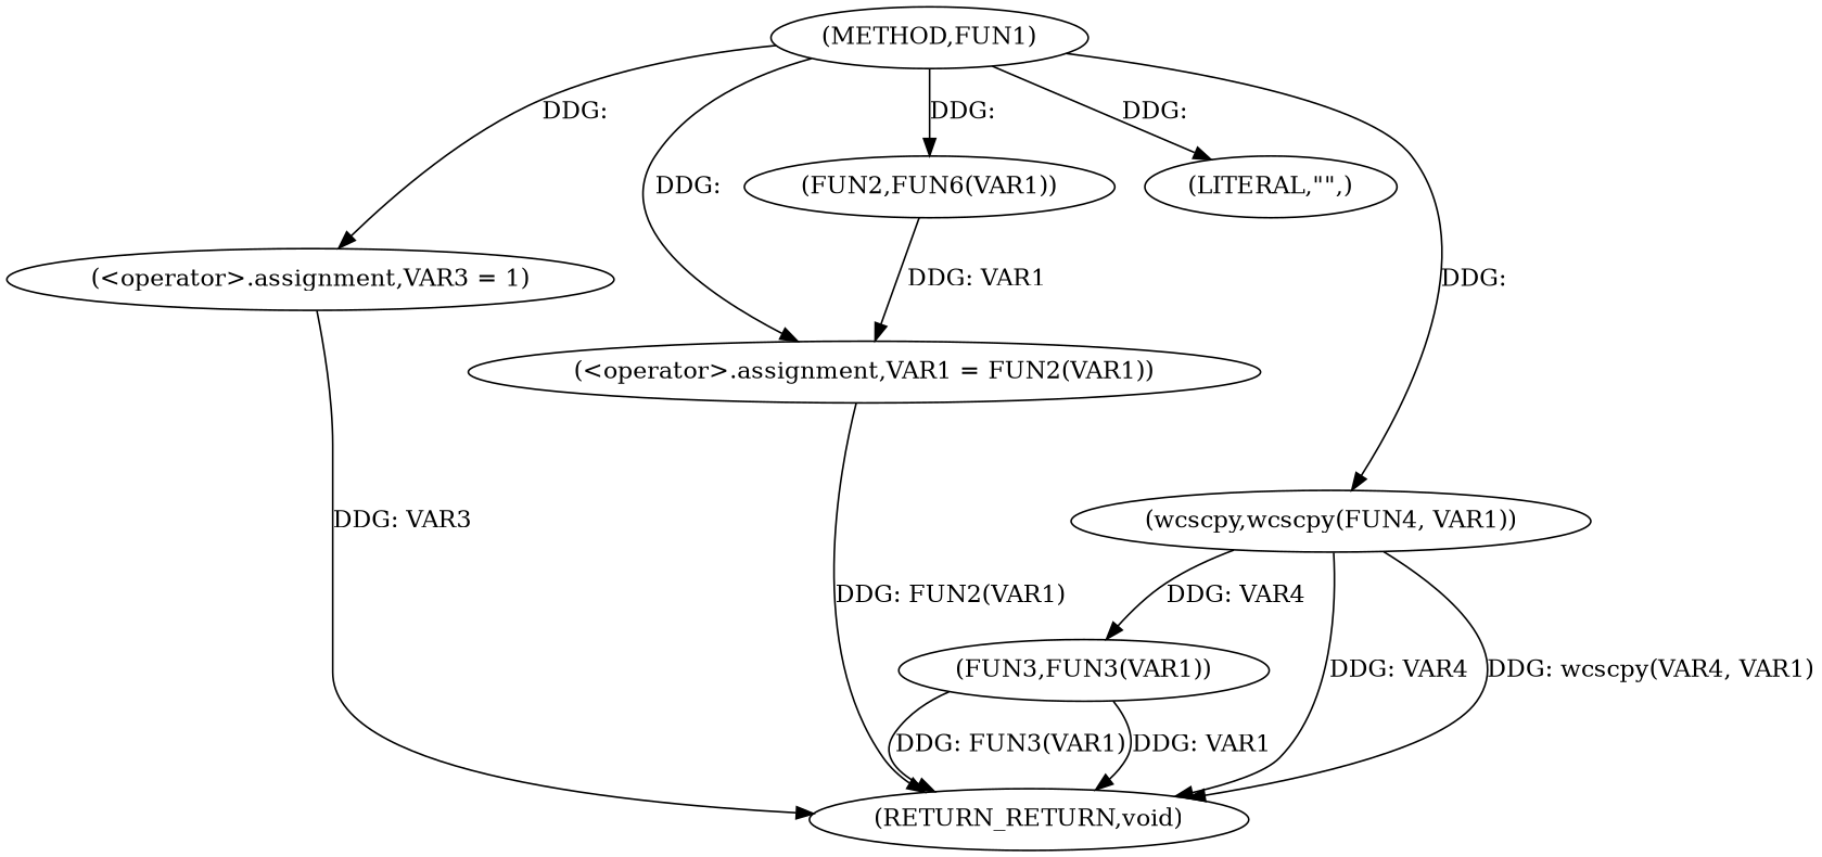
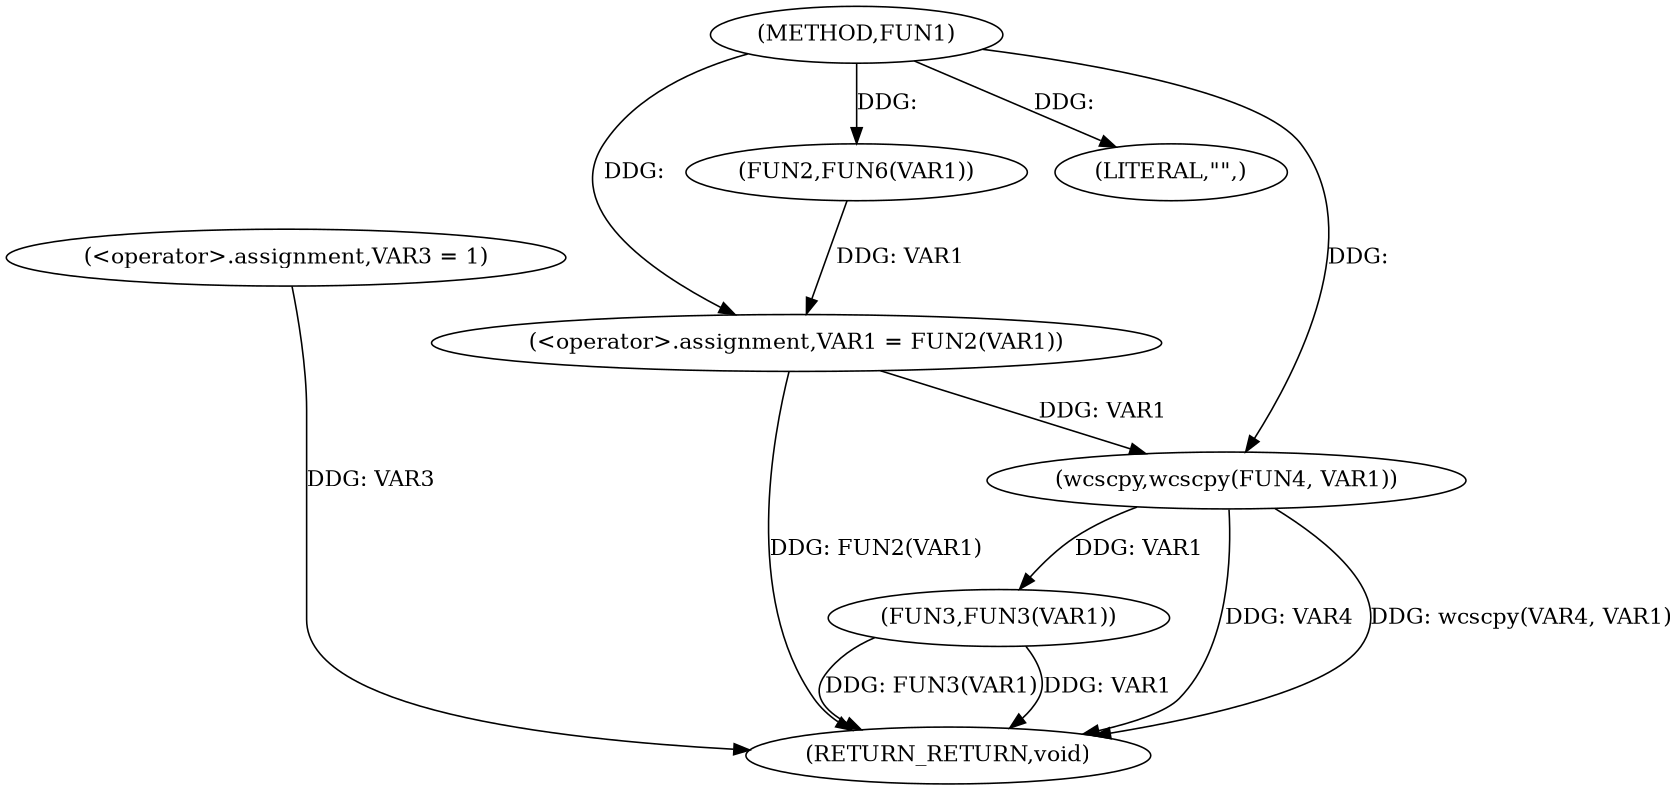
  digraph {
    n1 [label="(METHOD,FUN1)"]
    n2 [label="(<operator>.assignment,VAR3 = 1)"]
    n3 [label="(<operator>.assignment,VAR1 = FUN2(VAR1))"]
    n4 [label="(FUN2,FUN6(VAR1))"]
    n5 [label="(LITERAL,\"\",)"]
    n6 [label="(wcscpy,wcscpy(FUN4, VAR1))"]
    n7 [label="(RETURN_RETURN,void)"]
    n8 [label="(FUN3,FUN3(VAR1))"]
-   n1 -> n2 [label="DDG: "]
    n1 -> n3 [label="DDG: "]
    n1 -> n4 [label="DDG: "]
    n1 -> n5 [label="DDG: "]
    n1 -> n6 [label="DDG: "]
    n2 -> n7 [label="DDG: VAR3"]
+   n3 -> n6 [label="DDG: VAR1"]
    n3 -> n7 [label="DDG: FUN2(VAR1)"]
    n4 -> n3 [label="DDG: VAR1"]
    n6 -> n7 [label="DDG: VAR4"]
    n6 -> n7 [label="DDG: wcscpy(VAR4, VAR1)"]
-   n6 -> n8 [label="DDG: VAR4"]
+   n6 -> n8 [label="DDG: VAR1"]
    n8 -> n7 [label="DDG: FUN3(VAR1)"]
    n8 -> n7 [label="DDG: VAR1"]
  }
